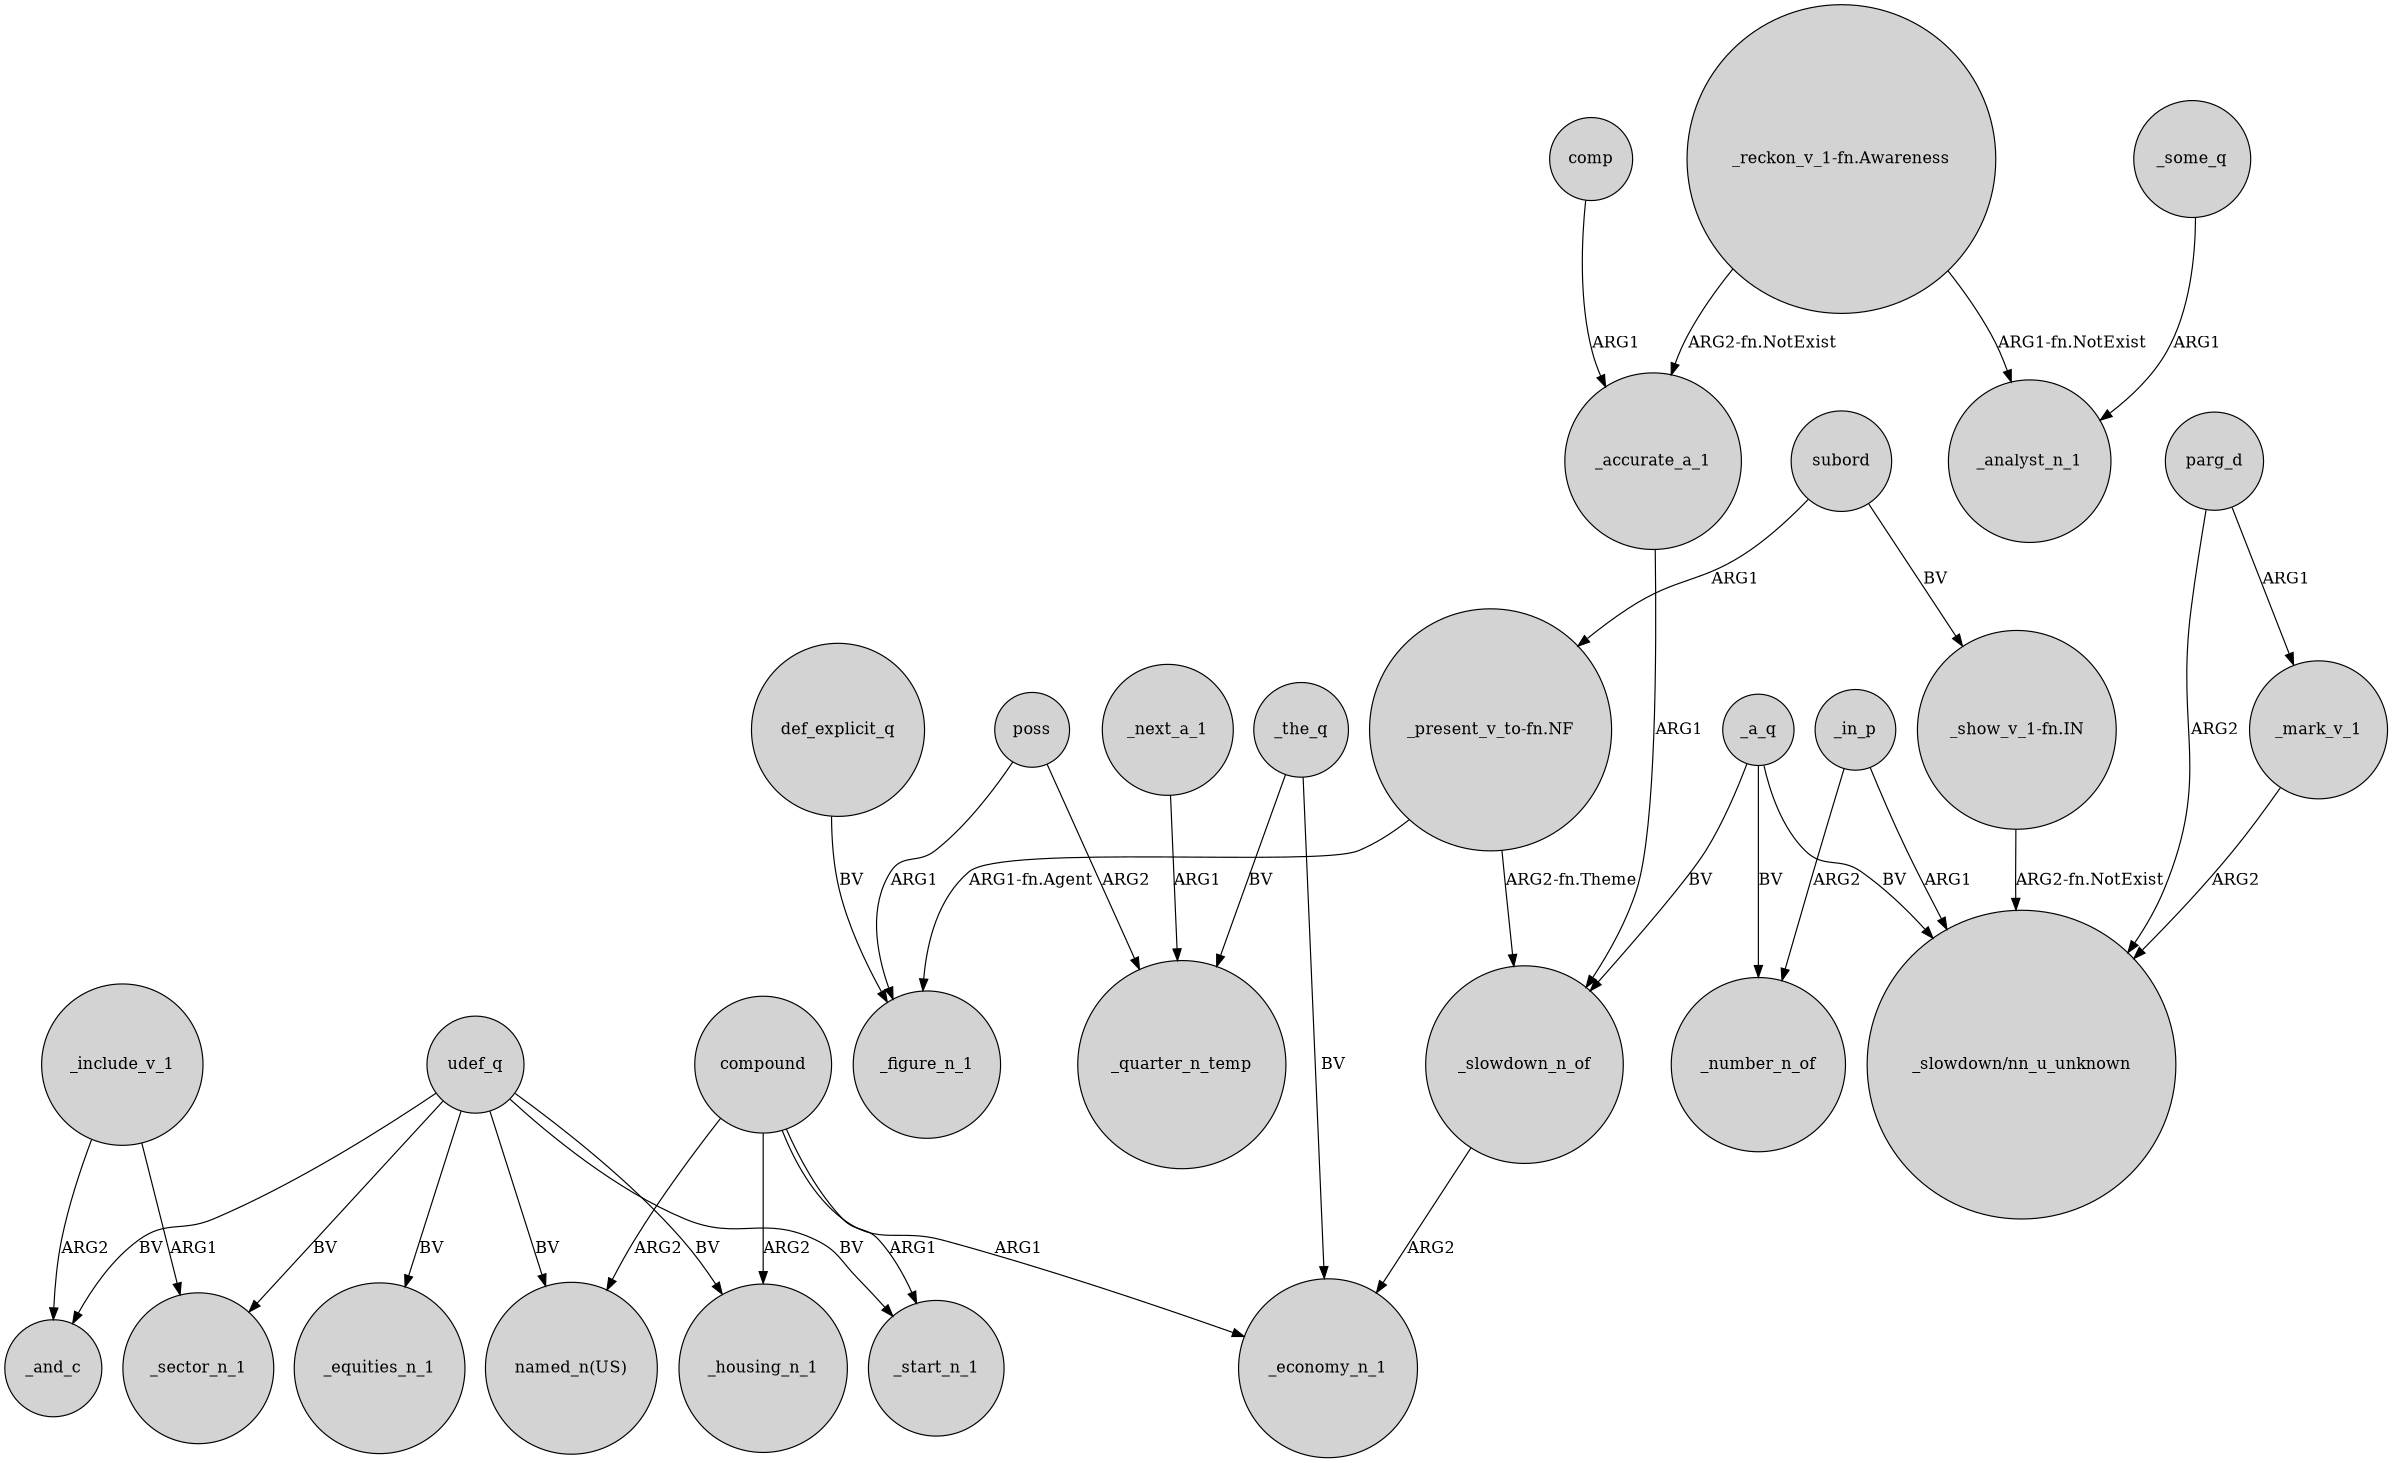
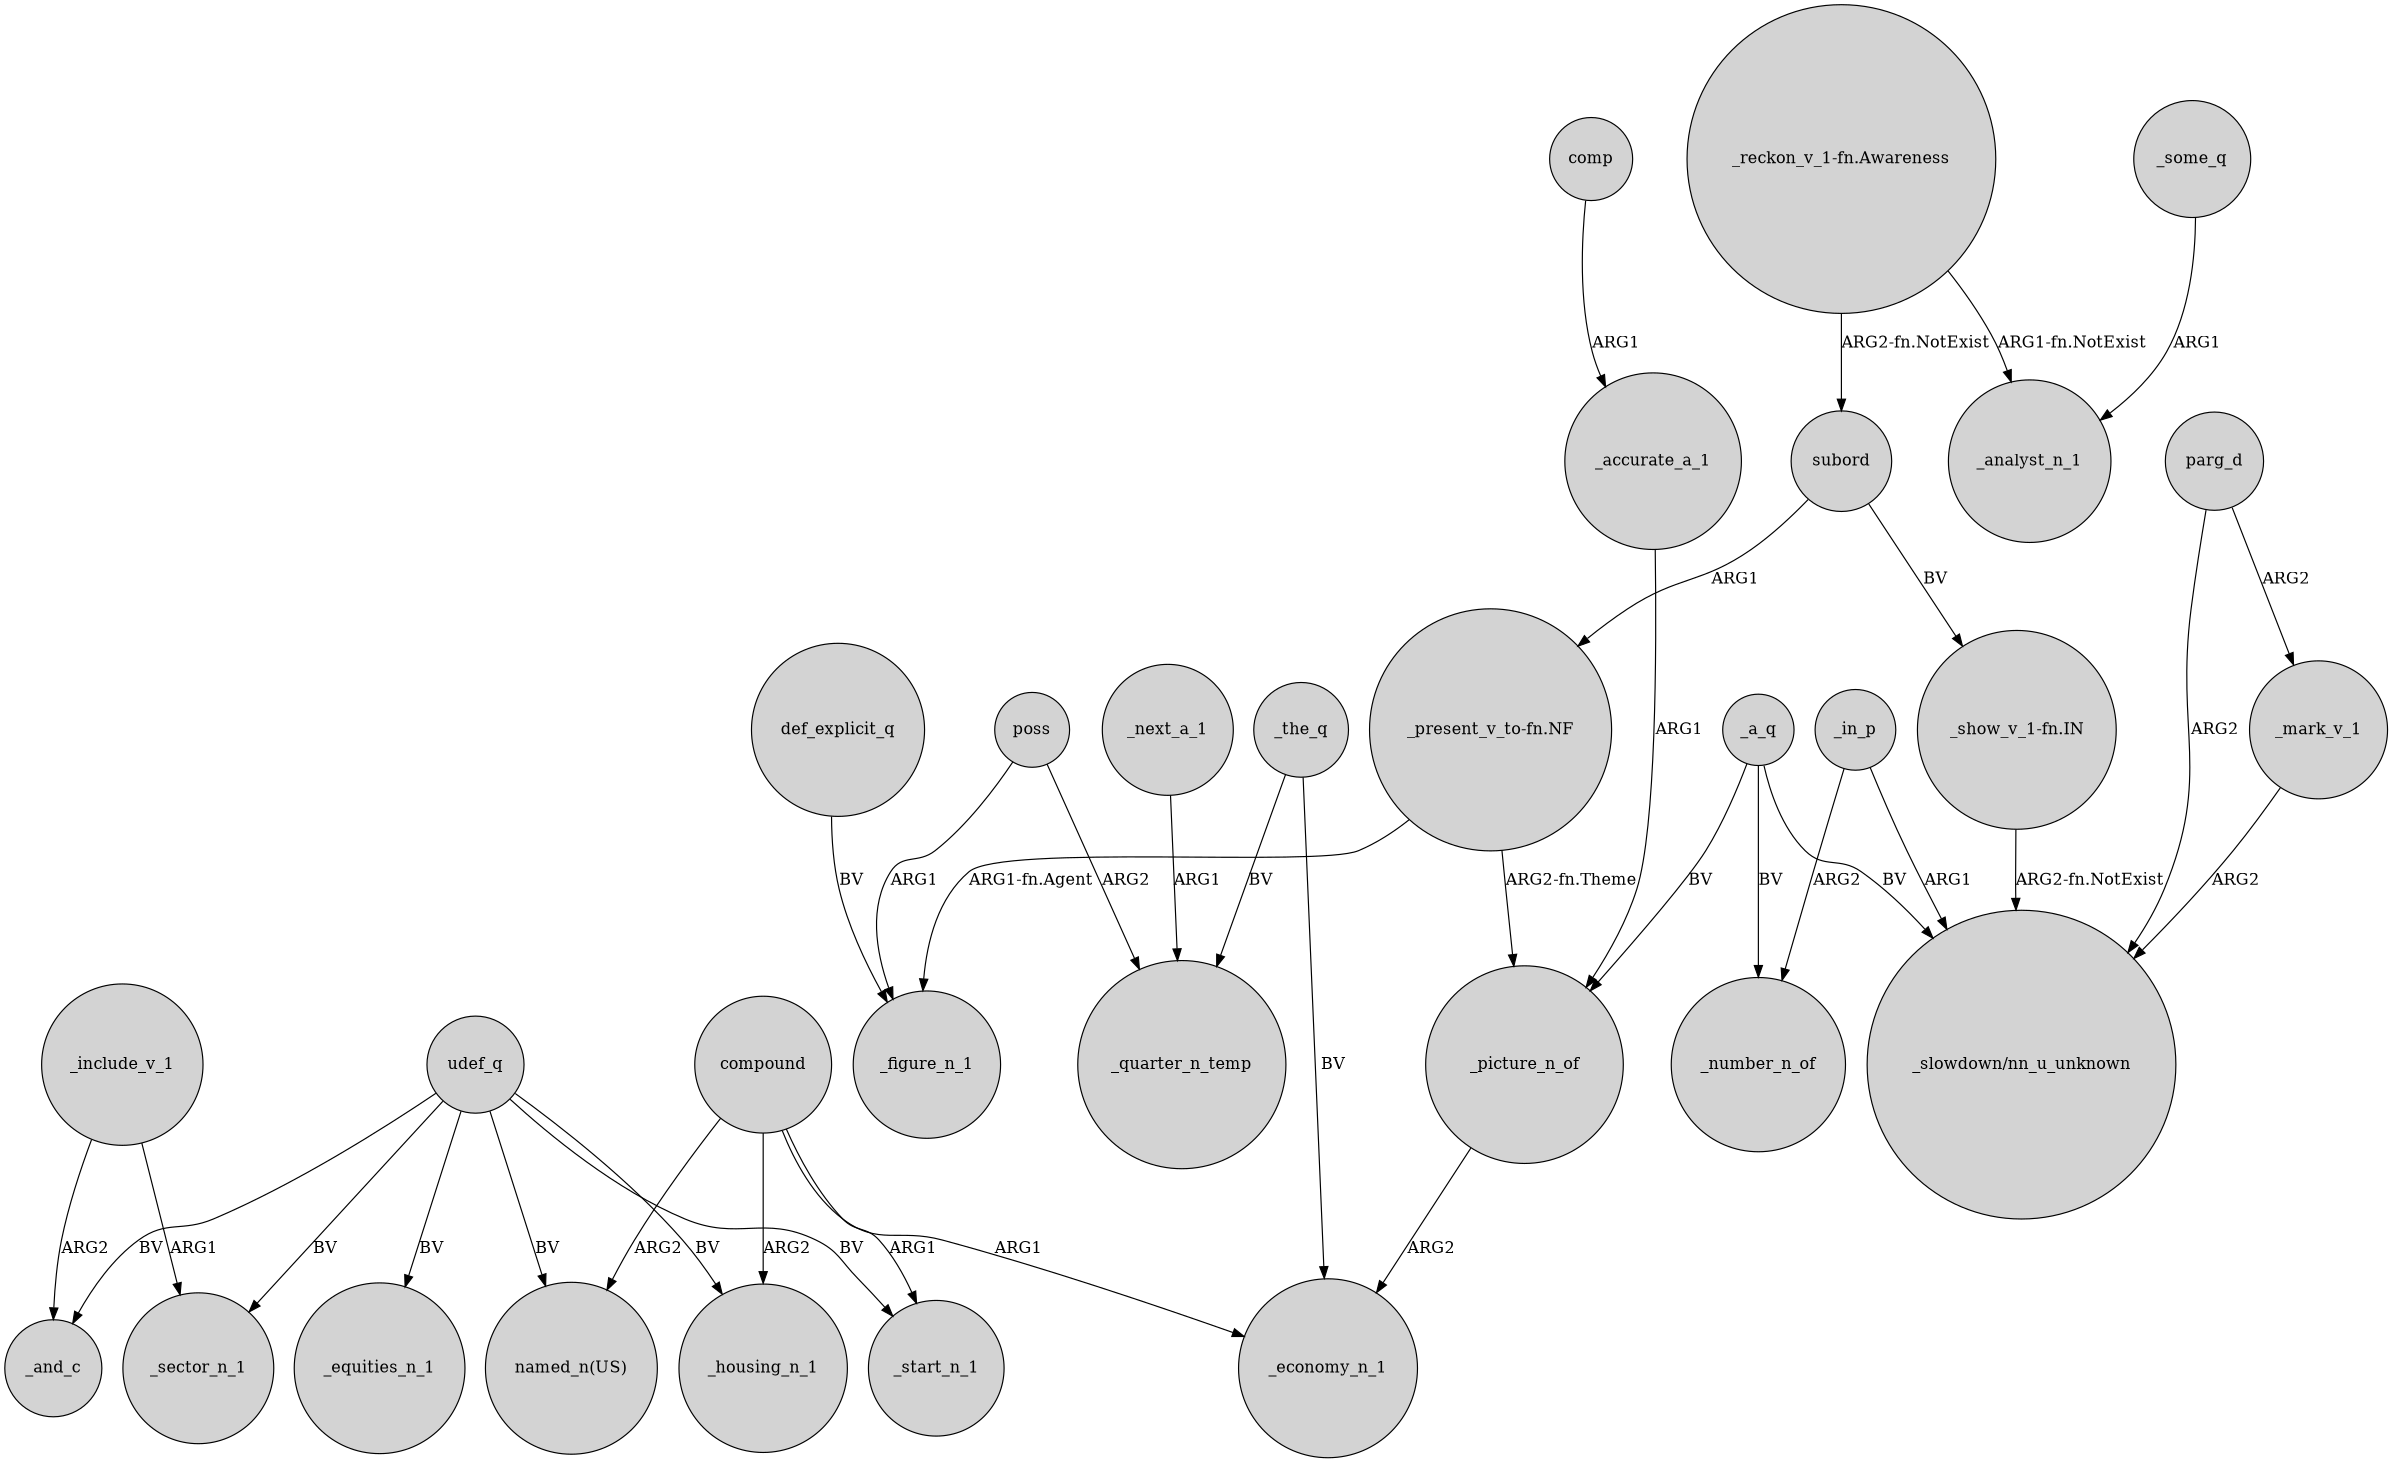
  digraph {
    node [shape=circle style=filled]
    _include_v_1
    _and_c
    _sector_n_1
    subord
    "_present_v_to-fn.NF"
    "_show_v_1-fn.IN"
    _figure_n_1
-   _picture_n_of [label=_slowdown_n_of]
+   _picture_n_of
    "_slowdown/nn_u_unknown"
    _economy_n_1
    def_explicit_q
    udef_q
    "named_n(US)"
    _housing_n_1
    _start_n_1
    _equities_n_1
    _a_q
    _number_n_of
    _mark_v_1
    _next_a_1
    _quarter_n_temp
    _the_q
    poss
    compound
    comp
    _accurate_a_1
    _in_p
    _some_q
    _analyst_n_1
    "_reckon_v_1-fn.Awareness"
    parg_d
    _include_v_1 -> _and_c [label=ARG2]
    _include_v_1 -> _sector_n_1 [label=ARG1]
    subord -> "_present_v_to-fn.NF" [label=ARG1]
    subord -> "_show_v_1-fn.IN" [label=BV]
    "_present_v_to-fn.NF" -> _figure_n_1 [label="ARG1-fn.Agent"]
    "_present_v_to-fn.NF" -> _picture_n_of [label="ARG2-fn.Theme"]
    "_show_v_1-fn.IN" -> "_slowdown/nn_u_unknown" [label="ARG2-fn.NotExist"]
    _picture_n_of -> _economy_n_1 [label=ARG2]
    def_explicit_q -> _figure_n_1 [label=BV]
    udef_q -> _and_c [label=BV]
    udef_q -> _sector_n_1 [label=BV]
    udef_q -> "named_n(US)" [label=BV]
    udef_q -> _housing_n_1 [label=BV]
    udef_q -> _start_n_1 [label=BV]
    udef_q -> _equities_n_1 [label=BV]
    _a_q -> _picture_n_of [label=BV]
    _a_q -> "_slowdown/nn_u_unknown" [label=BV]
    _a_q -> _number_n_of [label=BV]
    _mark_v_1 -> "_slowdown/nn_u_unknown" [label=ARG2]
    _next_a_1 -> _quarter_n_temp [label=ARG1]
    _the_q -> _economy_n_1 [label=BV]
    _the_q -> _quarter_n_temp [label=BV]
    poss -> _figure_n_1 [label=ARG1]
    poss -> _quarter_n_temp [label=ARG2]
    compound -> _economy_n_1 [label=ARG1]
    compound -> "named_n(US)" [label=ARG2]
    compound -> _housing_n_1 [label=ARG2]
    compound -> _start_n_1 [label=ARG1]
    comp -> _accurate_a_1 [label=ARG1]
    _accurate_a_1 -> _picture_n_of [label=ARG1]
    _in_p -> "_slowdown/nn_u_unknown" [label=ARG1]
    _in_p -> _number_n_of [label=ARG2]
    _some_q -> _analyst_n_1 [label=ARG1]
-   "_reckon_v_1-fn.Awareness" -> _accurate_a_1 [label="ARG2-fn.NotExist"]
+   "_reckon_v_1-fn.Awareness" -> subord [label="ARG2-fn.NotExist"]
    "_reckon_v_1-fn.Awareness" -> _analyst_n_1 [label="ARG1-fn.NotExist"]
    parg_d -> "_slowdown/nn_u_unknown" [label=ARG2]
-   parg_d -> _mark_v_1 [label=ARG1]
+   parg_d -> _mark_v_1 [label=ARG2]
  }
